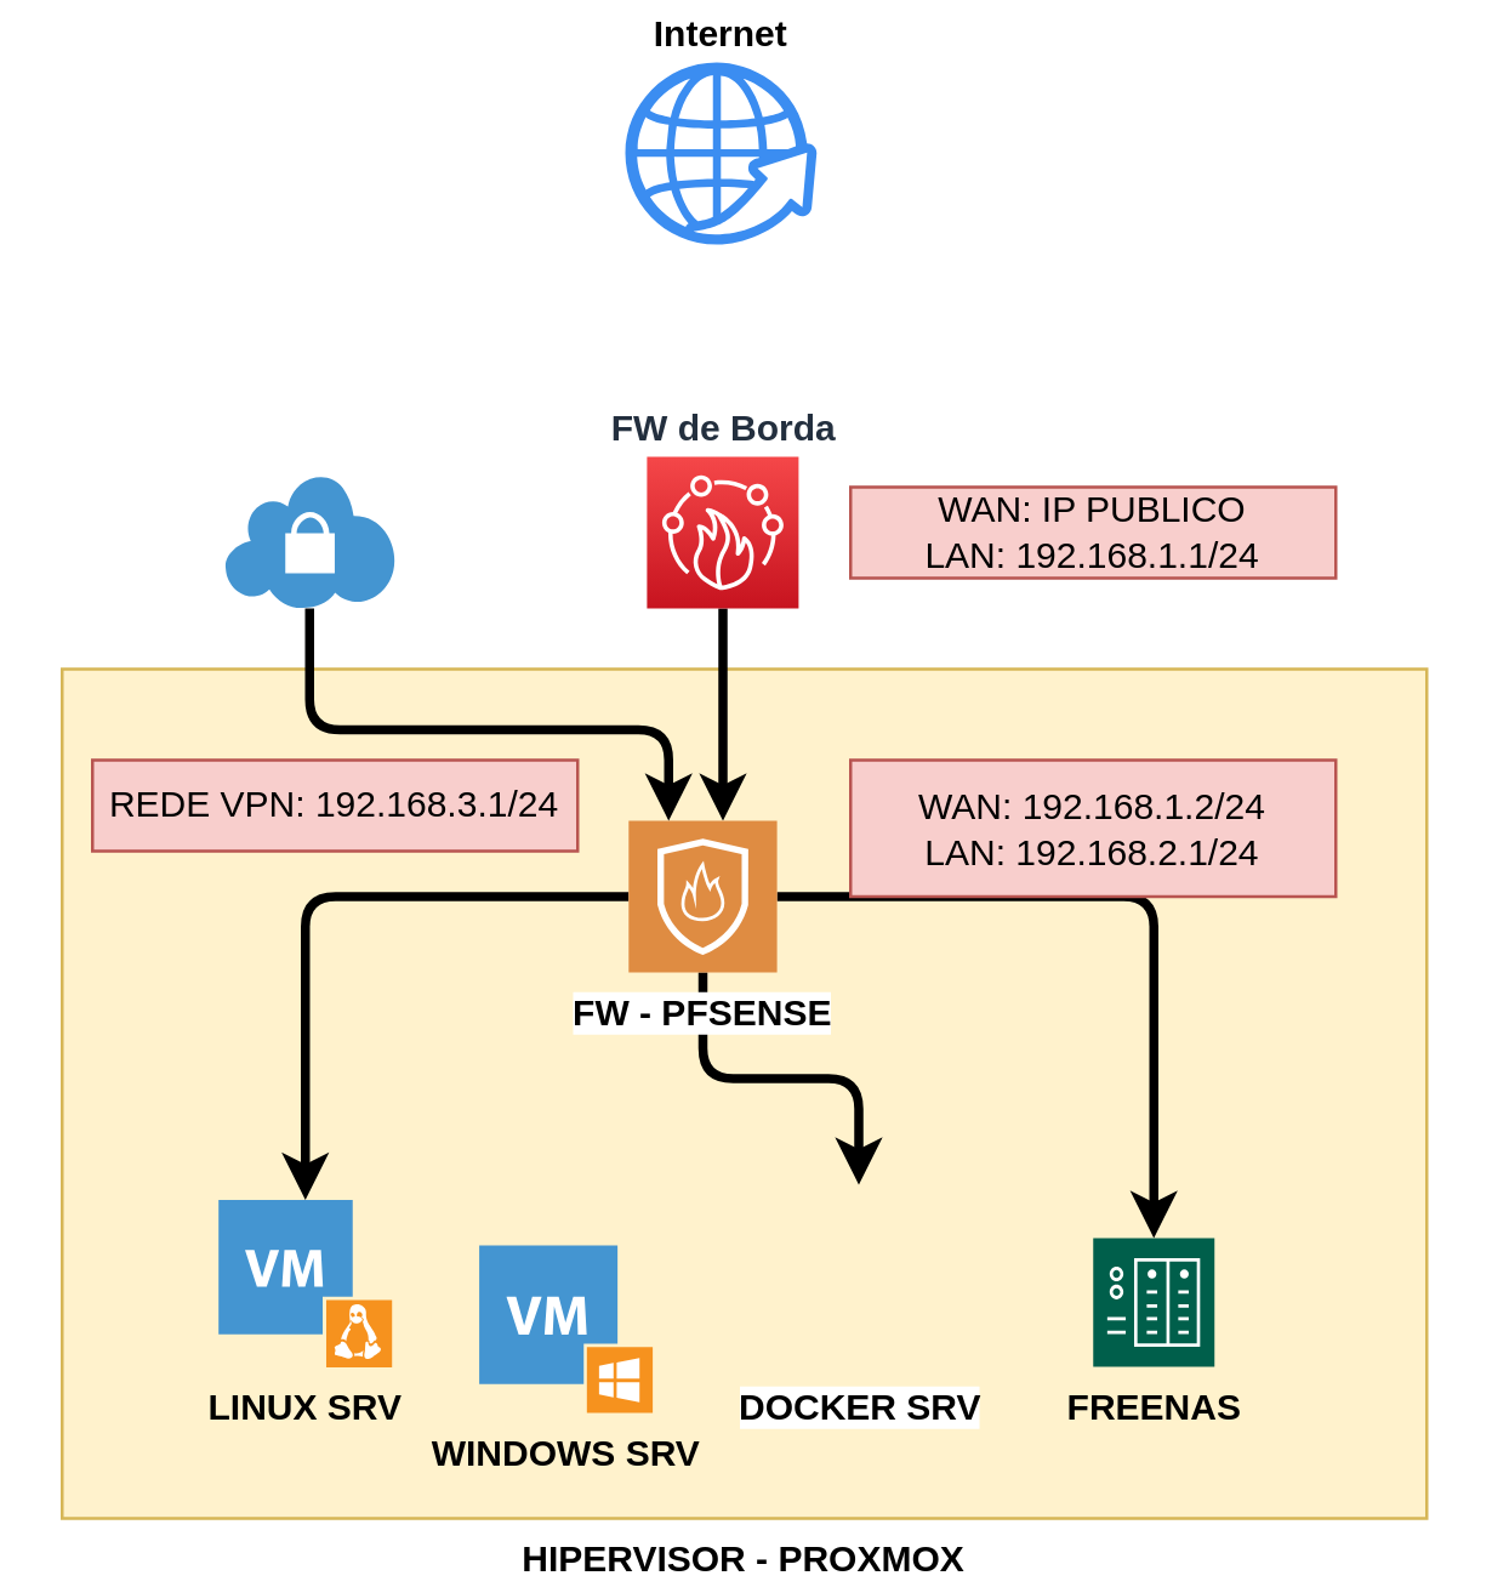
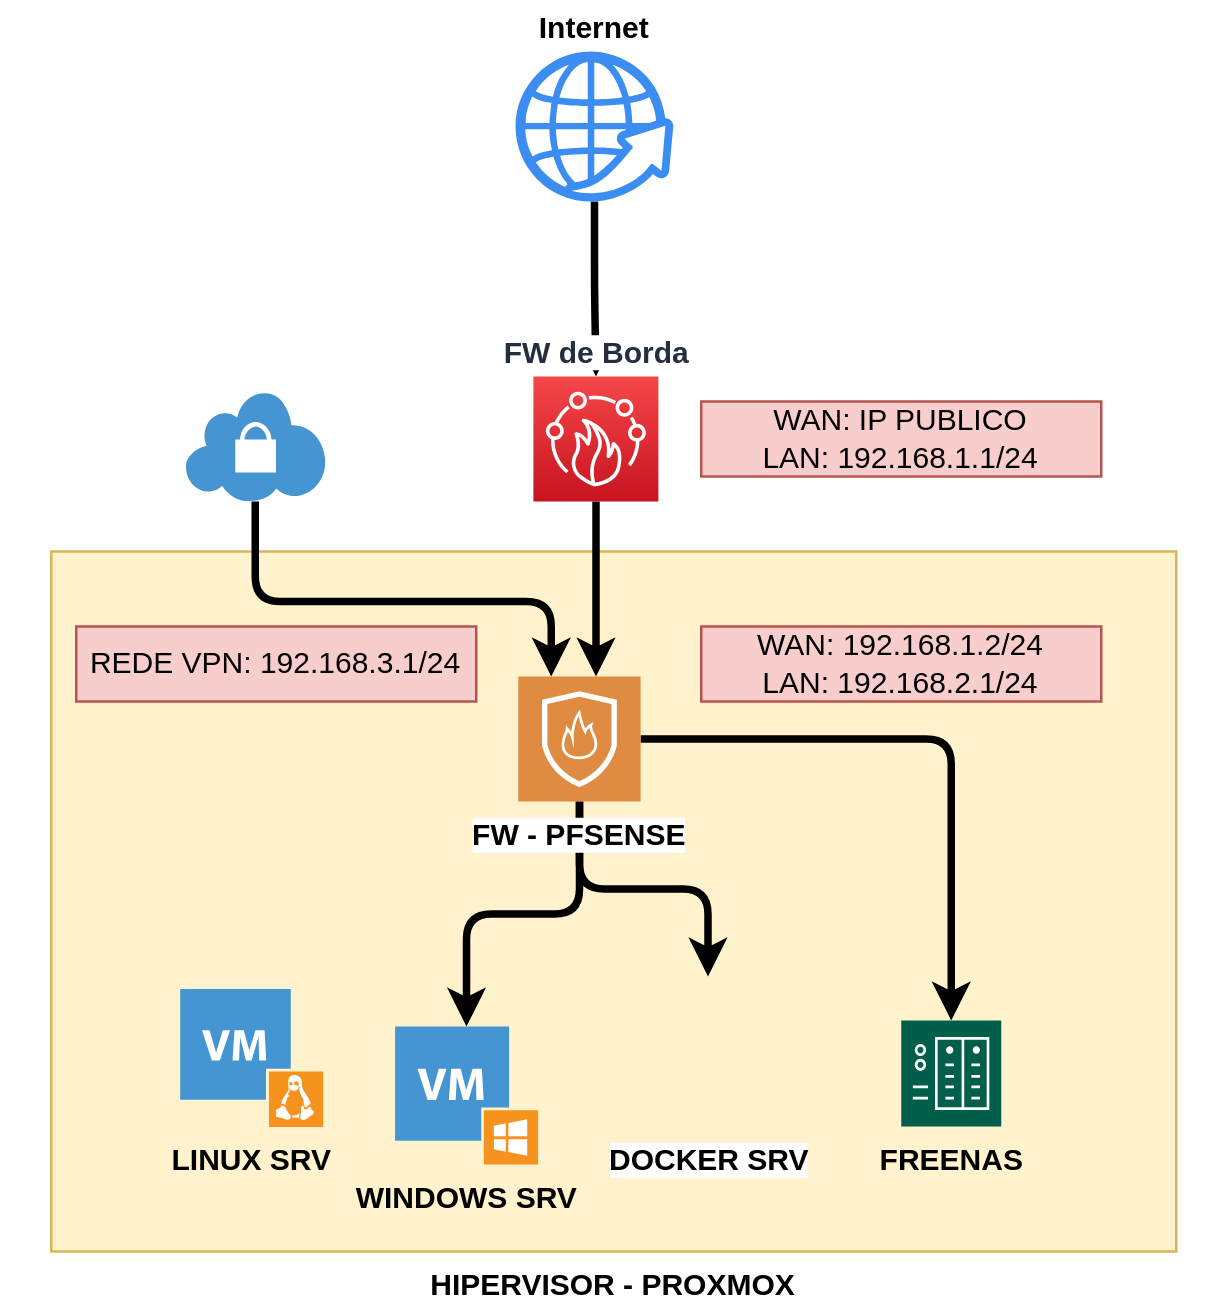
  <mxCell id="0" style=";html=1;" />
  <mxCell id="1" style=";html=1;" parent="0" />
  <mxCell id="2" value="&lt;b&gt;HIPERVISOR - PROXMOX&lt;/b&gt;" style="rounded=0;whiteSpace=wrap;html=1;fillColor=#fff2cc;strokeColor=#d6b656;labelPosition=center;verticalLabelPosition=bottom;align=center;verticalAlign=top;" vertex="1" parent="1"><mxGeometry x="20" y="220" width="450" height="280" as="geometry" /></mxCell>
+ <mxCell id="3" value="" style="edgeStyle=orthogonalEdgeStyle;rounded=1;orthogonalLoop=1;jettySize=auto;html=1;strokeWidth=3;" edge="1" parent="1" source="4" target="6"><mxGeometry relative="1" as="geometry" /></mxCell>
  <mxCell id="4" value="Internet" style="html=1;aspect=fixed;strokeColor=none;shadow=0;align=center;verticalAlign=bottom;fillColor=#3B8DF1;shape=mxgraph.gcp2.globe_world;labelPosition=center;verticalLabelPosition=top;fontStyle=1" vertex="1" parent="1"><mxGeometry x="205.7" y="20" width="63.16" height="60" as="geometry" /></mxCell>
  <mxCell id="5" style="edgeStyle=orthogonalEdgeStyle;rounded=1;orthogonalLoop=1;jettySize=auto;html=1;strokeWidth=3;" edge="1" parent="1" source="6" target="13"><mxGeometry relative="1" as="geometry"><Array as="points"><mxPoint x="238" y="250" /><mxPoint x="238" y="250" /></Array></mxGeometry></mxCell>
  <mxCell id="6" value="FW de Borda" style="outlineConnect=0;fontColor=#232F3E;gradientColor=#F54749;gradientDirection=north;fillColor=#C7131F;strokeColor=#ffffff;dashed=0;verticalLabelPosition=top;verticalAlign=bottom;align=center;html=1;fontSize=12;fontStyle=1;aspect=fixed;shape=mxgraph.aws4.resourceIcon;resIcon=mxgraph.aws4.firewall_manager;labelPosition=center;labelBackgroundColor=#ffffff;" vertex="1" parent="1"><mxGeometry x="212.86" y="150" width="50" height="50" as="geometry" /></mxCell>
  <mxCell id="7" value="LINUX SRV" style="shadow=0;dashed=0;html=1;strokeColor=none;fillColor=#4495D1;labelPosition=center;verticalLabelPosition=bottom;verticalAlign=top;align=center;outlineConnect=0;shape=mxgraph.veeam.vm_linux;fontStyle=1" vertex="1" parent="1"><mxGeometry x="71.58" y="395" width="57.2" height="55.2" as="geometry" /></mxCell>
  <mxCell id="8" value="WINDOWS SRV" style="shadow=0;dashed=0;html=1;strokeColor=none;fillColor=#4495D1;labelPosition=center;verticalLabelPosition=bottom;verticalAlign=top;align=center;outlineConnect=0;shape=mxgraph.veeam.vm_windows;fontStyle=1" vertex="1" parent="1"><mxGeometry x="157.54" y="410" width="57.2" height="55.2" as="geometry" /></mxCell>
- <mxCell id="9" style="edgeStyle=orthogonalEdgeStyle;rounded=1;orthogonalLoop=1;jettySize=auto;html=1;strokeWidth=3;" edge="1" parent="1" source="13" target="7"><mxGeometry relative="1" as="geometry" /></mxCell>
  <mxCell id="10" style="edgeStyle=orthogonalEdgeStyle;rounded=1;orthogonalLoop=1;jettySize=auto;html=1;strokeWidth=3;" edge="1" parent="1" source="13" target="15"><mxGeometry relative="1" as="geometry" /></mxCell>
+ <mxCell id="11" style="edgeStyle=orthogonalEdgeStyle;rounded=1;orthogonalLoop=1;jettySize=auto;html=1;strokeWidth=3;" edge="1" parent="1" source="13" target="8"><mxGeometry relative="1" as="geometry" /></mxCell>
  <mxCell id="12" style="edgeStyle=orthogonalEdgeStyle;rounded=1;orthogonalLoop=1;jettySize=auto;html=1;strokeWidth=3;" edge="1" parent="1" source="13" target="14"><mxGeometry relative="1" as="geometry" /></mxCell>
  <mxCell id="13" value="FW - PFSENSE" style="pointerEvents=1;shadow=0;dashed=0;html=1;strokeColor=none;fillColor=#DF8C42;labelPosition=center;verticalLabelPosition=bottom;verticalAlign=top;align=center;outlineConnect=0;shape=mxgraph.veeam2.firewall;fontStyle=1;labelBackgroundColor=#ffffff;" vertex="1" parent="1"><mxGeometry x="206.82" y="270" width="48.92" height="50" as="geometry" /></mxCell>
  <mxCell id="14" value="DOCKER SRV" style="shape=image;html=1;verticalAlign=top;verticalLabelPosition=bottom;labelBackgroundColor=#ffffff;imageAspect=0;aspect=fixed;image=https://cdn3.iconfinder.com/data/icons/social-media-2169/24/social_media_social_media_logo_docker-128.png;fontStyle=1" vertex="1" parent="1"><mxGeometry x="252.74" y="390" width="60" height="60" as="geometry" /></mxCell>
  <mxCell id="15" value="FREENAS" style="pointerEvents=1;shadow=0;dashed=0;html=1;strokeColor=none;fillColor=#005F4B;labelPosition=center;verticalLabelPosition=bottom;verticalAlign=top;align=center;outlineConnect=0;shape=mxgraph.veeam2.nas;fontStyle=1" vertex="1" parent="1"><mxGeometry x="360" y="407.6" width="40" height="42.4" as="geometry" /></mxCell>
- <mxCell id="16" value="WAN: 192.168.1.2/24&lt;br&gt;LAN: 192.168.2.1/24" style="text;html=1;strokeColor=#b85450;fillColor=#f8cecc;align=center;verticalAlign=middle;whiteSpace=wrap;rounded=0;" vertex="1" parent="1"><mxGeometry x="280" y="250" width="160" height="45" as="geometry" /></mxCell>
+ <mxCell id="16" value="WAN: 192.168.1.2/24&lt;br&gt;LAN: 192.168.2.1/24" style="text;html=1;strokeColor=#b85450;fillColor=#f8cecc;align=center;verticalAlign=middle;whiteSpace=wrap;rounded=0;" vertex="1" parent="1"><mxGeometry x="280" y="250" width="160" height="30" as="geometry" /></mxCell>
  <mxCell id="17" value="WAN: IP PUBLICO&lt;br&gt;LAN: 192.168.1.1/24" style="text;html=1;strokeColor=#b85450;fillColor=#f8cecc;align=center;verticalAlign=middle;whiteSpace=wrap;rounded=0;" vertex="1" parent="1"><mxGeometry x="280" y="160" width="160" height="30" as="geometry" /></mxCell>
  <mxCell id="18" style="edgeStyle=orthogonalEdgeStyle;rounded=1;orthogonalLoop=1;jettySize=auto;html=1;strokeWidth=3;" edge="1" parent="1" source="19" target="13"><mxGeometry relative="1" as="geometry"><Array as="points"><mxPoint x="102" y="240" /><mxPoint x="220" y="240" /></Array></mxGeometry></mxCell>
  <mxCell id="19" value="" style="shadow=0;dashed=0;html=1;strokeColor=none;fillColor=#4495D1;labelPosition=center;verticalLabelPosition=bottom;verticalAlign=top;align=center;outlineConnect=0;shape=mxgraph.veeam.vpn;labelBackgroundColor=#ffffff;" vertex="1" parent="1"><mxGeometry x="73.18" y="156" width="56.82" height="44" as="geometry" /></mxCell>
  <mxCell id="20" value="REDE VPN: 192.168.3.1/24" style="text;html=1;strokeColor=#b85450;fillColor=#f8cecc;align=center;verticalAlign=middle;whiteSpace=wrap;rounded=0;" vertex="1" parent="1"><mxGeometry x="30" y="250" width="160" height="30" as="geometry" /></mxCell>
